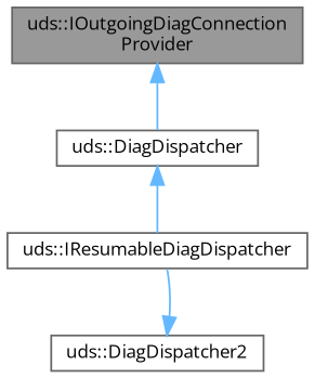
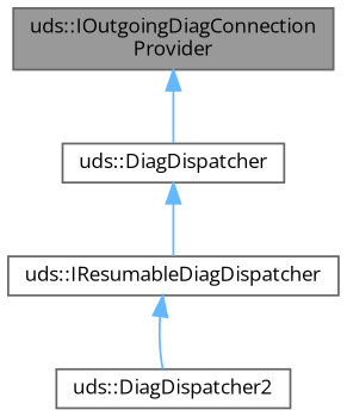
  digraph {
    fontname="Open Sans"
    node [color=gray40 fillcolor=white fontname="Open Sans" fontsize=10 shape=box style=filled]
    edge [color=steelblue1 dir=back fontname="Open Sans" fontsize=10 labelfontname=Helvetica labelfontsize=10 style=solid]
    n1 [fillcolor=grey60 fontcolor=black height=0.2 label="uds::IOutgoingDiagConnection\lProvider" width=0.4]
    n2 [height=0.2 label="uds::DiagDispatcher" width=0.4]
    n3 [height=0.2 label="uds::IResumableDiagDispatcher" width=0.4]
    n4 [height=0.2 label="uds::DiagDispatcher2" width=0.4]
    n1 -> n2
    n2 -> n3
-   n4 -> n3
+   n3 -> n4
  }
